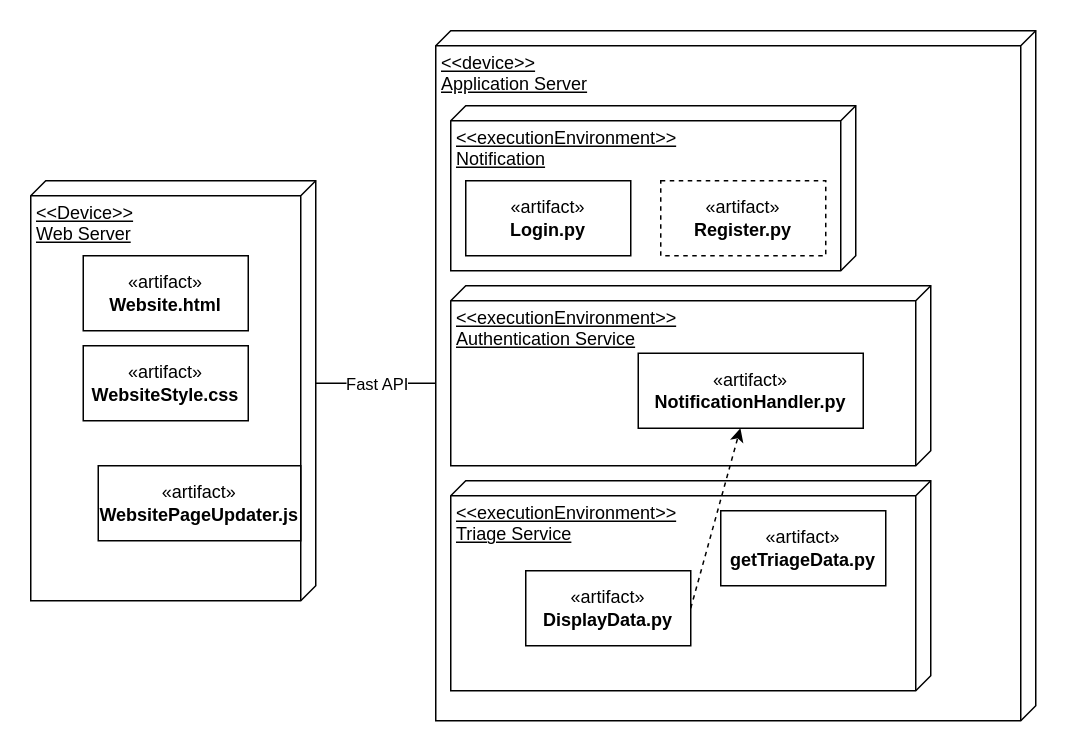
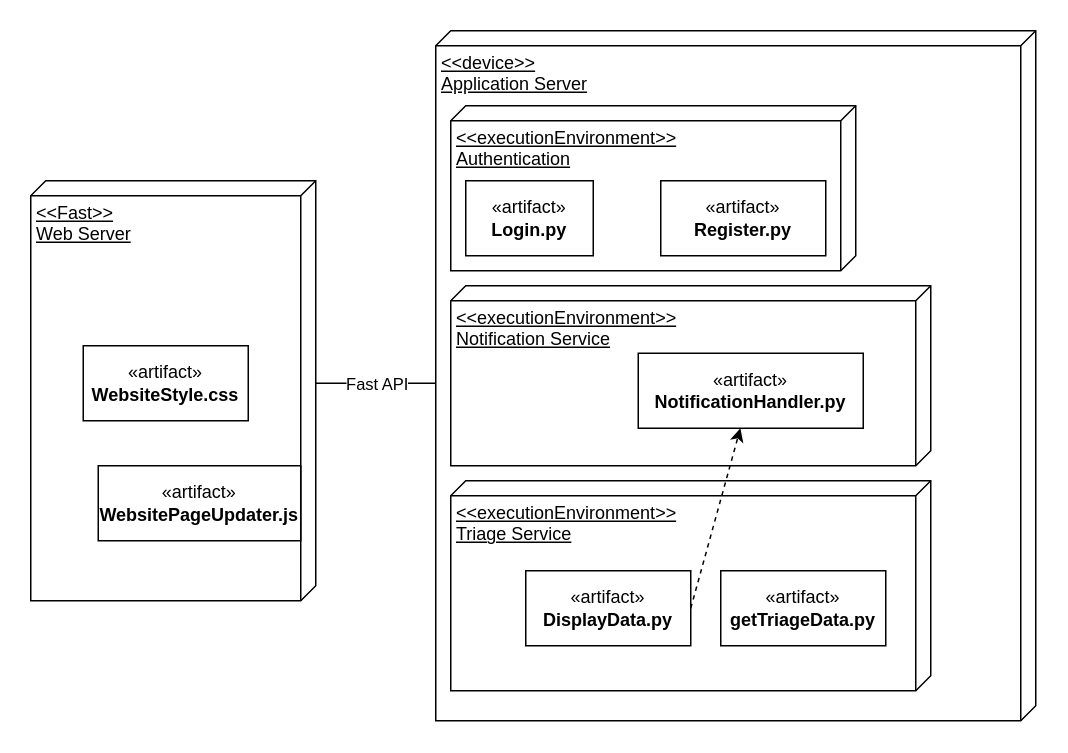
  <mxCell id="0" />
  <mxCell id="1" parent="0" />
  <mxCell id="2" value="&lt;div&gt;&amp;lt;&amp;lt;device&amp;gt;&amp;gt;&lt;/div&gt;&lt;div&gt;Application Server&lt;/div&gt;&lt;div&gt;&lt;br&gt;&lt;/div&gt;" style="verticalAlign=top;align=left;spacingTop=8;spacingLeft=2;spacingRight=12;shape=cube;size=10;direction=south;fontStyle=4;html=1;whiteSpace=wrap;" parent="1" vertex="1"><mxGeometry x="290" y="20" width="400" height="460" as="geometry" /></mxCell>
- <mxCell id="3" value="&lt;div&gt;&amp;lt;&amp;lt;executionEnvironment&amp;gt;&amp;gt;&lt;/div&gt;&lt;div&gt;Notification&lt;/div&gt;" style="verticalAlign=top;align=left;spacingTop=8;spacingLeft=2;spacingRight=12;shape=cube;size=10;direction=south;fontStyle=4;html=1;whiteSpace=wrap;" parent="1" vertex="1"><mxGeometry x="300" y="70" width="270" height="110" as="geometry" /></mxCell>
- <mxCell id="4" value="«artifact»&lt;br&gt;&lt;b&gt;Login.py&lt;br&gt;&lt;/b&gt;" style="html=1;whiteSpace=wrap;" parent="1" vertex="1"><mxGeometry x="310" y="120" width="110" height="50" as="geometry" /></mxCell>
- <mxCell id="5" value="«artifact»&lt;br&gt;&lt;b&gt;Register.py&lt;/b&gt;" style="html=1;whiteSpace=wrap;dashed=1;" parent="1" vertex="1"><mxGeometry x="440" y="120" width="110" height="50" as="geometry" /></mxCell>
- <mxCell id="6" value="&lt;div&gt;&amp;lt;&amp;lt;executionEnvironment&amp;gt;&amp;gt;&lt;/div&gt;&lt;div&gt;Authentication Service&lt;br&gt;&lt;/div&gt;" style="verticalAlign=top;align=left;spacingTop=8;spacingLeft=2;spacingRight=12;shape=cube;size=10;direction=south;fontStyle=4;html=1;whiteSpace=wrap;" parent="1" vertex="1"><mxGeometry x="300" y="190" width="320" height="120" as="geometry" /></mxCell>
+ <mxCell id="3" value="&lt;div&gt;&amp;lt;&amp;lt;executionEnvironment&amp;gt;&amp;gt;&lt;/div&gt;&lt;div&gt;Authentication&lt;/div&gt;" style="verticalAlign=top;align=left;spacingTop=8;spacingLeft=2;spacingRight=12;shape=cube;size=10;direction=south;fontStyle=4;html=1;whiteSpace=wrap;" parent="1" vertex="1"><mxGeometry x="300" y="70" width="270" height="110" as="geometry" /></mxCell>
+ <mxCell id="4" value="«artifact»&lt;br&gt;&lt;b&gt;Login.py&lt;br&gt;&lt;/b&gt;" style="html=1;whiteSpace=wrap;" parent="1" vertex="1"><mxGeometry x="310" y="120" width="85" height="50" as="geometry" /></mxCell>
+ <mxCell id="5" value="«artifact»&lt;br&gt;&lt;b&gt;Register.py&lt;/b&gt;" style="html=1;whiteSpace=wrap;" parent="1" vertex="1"><mxGeometry x="440" y="120" width="110" height="50" as="geometry" /></mxCell>
+ <mxCell id="6" value="&lt;div&gt;&amp;lt;&amp;lt;executionEnvironment&amp;gt;&amp;gt;&lt;/div&gt;&lt;div&gt;Notification Service&lt;br&gt;&lt;/div&gt;" style="verticalAlign=top;align=left;spacingTop=8;spacingLeft=2;spacingRight=12;shape=cube;size=10;direction=south;fontStyle=4;html=1;whiteSpace=wrap;" parent="1" vertex="1"><mxGeometry x="300" y="190" width="320" height="120" as="geometry" /></mxCell>
  <mxCell id="7" value="«artifact»&lt;br&gt;&lt;b&gt;NotificationHandler.py&lt;/b&gt;" style="html=1;whiteSpace=wrap;" parent="1" vertex="1"><mxGeometry x="425" y="235" width="150" height="50" as="geometry" /></mxCell>
  <mxCell id="8" value="&lt;div&gt;&amp;lt;&amp;lt;executionEnvironment&amp;gt;&amp;gt;&lt;/div&gt;&lt;div&gt;Triage Service&lt;br&gt;&lt;/div&gt;" style="verticalAlign=top;align=left;spacingTop=8;spacingLeft=2;spacingRight=12;shape=cube;size=10;direction=south;fontStyle=4;html=1;whiteSpace=wrap;" parent="1" vertex="1"><mxGeometry x="300" y="320" width="320" height="140" as="geometry" /></mxCell>
- <mxCell id="9" value="«artifact»&lt;br&gt;&lt;b&gt;getTriageData.py&lt;/b&gt;" style="html=1;whiteSpace=wrap;" parent="1" vertex="1"><mxGeometry x="480" y="340" width="110" height="50" as="geometry" /></mxCell>
+ <mxCell id="9" value="«artifact»&lt;br&gt;&lt;b&gt;getTriageData.py&lt;/b&gt;" style="html=1;whiteSpace=wrap;" parent="1" vertex="1"><mxGeometry x="480" y="380" width="110" height="50" as="geometry" /></mxCell>
  <mxCell id="10" value="«artifact»&lt;br&gt;&lt;b&gt;DisplayData.py&lt;/b&gt;" style="html=1;whiteSpace=wrap;" parent="1" vertex="1"><mxGeometry x="350" y="380" width="110" height="50" as="geometry" /></mxCell>
  <mxCell id="11" value="" style="endArrow=none;html=1;rounded=0;exitX=0;exitY=0;exitDx=135;exitDy=0;exitPerimeter=0;entryX=0;entryY=0;entryDx=235;entryDy=400;entryPerimeter=0;" parent="1" source="13" target="2" edge="1"><mxGeometry width="50" height="50" relative="1" as="geometry"><mxPoint x="300" y="330" as="sourcePoint" /><mxPoint x="350" y="280" as="targetPoint" /></mxGeometry></mxCell>
  <mxCell id="12" value="Fast API" style="edgeLabel;html=1;align=center;verticalAlign=middle;resizable=0;points=[];" parent="11" vertex="1" connectable="0"><mxGeometry x="-0.275" y="2" relative="1" as="geometry"><mxPoint x="11" y="2" as="offset" /></mxGeometry></mxCell>
- <mxCell id="13" value="&lt;div&gt;&amp;lt;&amp;lt;Device&amp;gt;&amp;gt;&lt;/div&gt;&lt;div&gt;Web Server&lt;br&gt;&lt;/div&gt;" style="verticalAlign=top;align=left;spacingTop=8;spacingLeft=2;spacingRight=12;shape=cube;size=10;direction=south;fontStyle=4;html=1;whiteSpace=wrap;" parent="1" vertex="1"><mxGeometry x="20" y="120" width="190" height="280" as="geometry" /></mxCell>
- <mxCell id="14" value="«artifact»&lt;br&gt;&lt;b&gt;Website.html&lt;br&gt;&lt;/b&gt;" style="html=1;whiteSpace=wrap;" parent="1" vertex="1"><mxGeometry x="55" y="170" width="110" height="50" as="geometry" /></mxCell>
+ <mxCell id="13" value="&lt;div&gt;&amp;lt;&amp;lt;Fast&amp;gt;&amp;gt;&lt;/div&gt;&lt;div&gt;Web Server&lt;br&gt;&lt;/div&gt;" style="verticalAlign=top;align=left;spacingTop=8;spacingLeft=2;spacingRight=12;shape=cube;size=10;direction=south;fontStyle=4;html=1;whiteSpace=wrap;" parent="1" vertex="1"><mxGeometry x="20" y="120" width="190" height="280" as="geometry" /></mxCell>
  <mxCell id="15" value="«artifact»&lt;br&gt;&lt;b&gt;WebsiteStyle.css&lt;br&gt;&lt;/b&gt;" style="html=1;whiteSpace=wrap;" parent="1" vertex="1"><mxGeometry x="55" y="230" width="110" height="50" as="geometry" /></mxCell>
  <mxCell id="16" value="«artifact»&lt;br&gt;&lt;b&gt;WebsitePageUpdater.js&lt;br&gt;&lt;/b&gt;" style="html=1;whiteSpace=wrap;" parent="1" vertex="1"><mxGeometry x="65" y="310" width="135" height="50" as="geometry" /></mxCell>
  <mxCell id="17" value="" style="endArrow=classic;html=1;rounded=0;exitX=1;exitY=0.5;exitDx=0;exitDy=0;dashed=1;" parent="1" source="10" target="7" edge="1"><mxGeometry width="50" height="50" relative="1" as="geometry"><mxPoint x="300" y="460" as="sourcePoint" /><mxPoint x="350" y="410" as="targetPoint" /></mxGeometry></mxCell>
